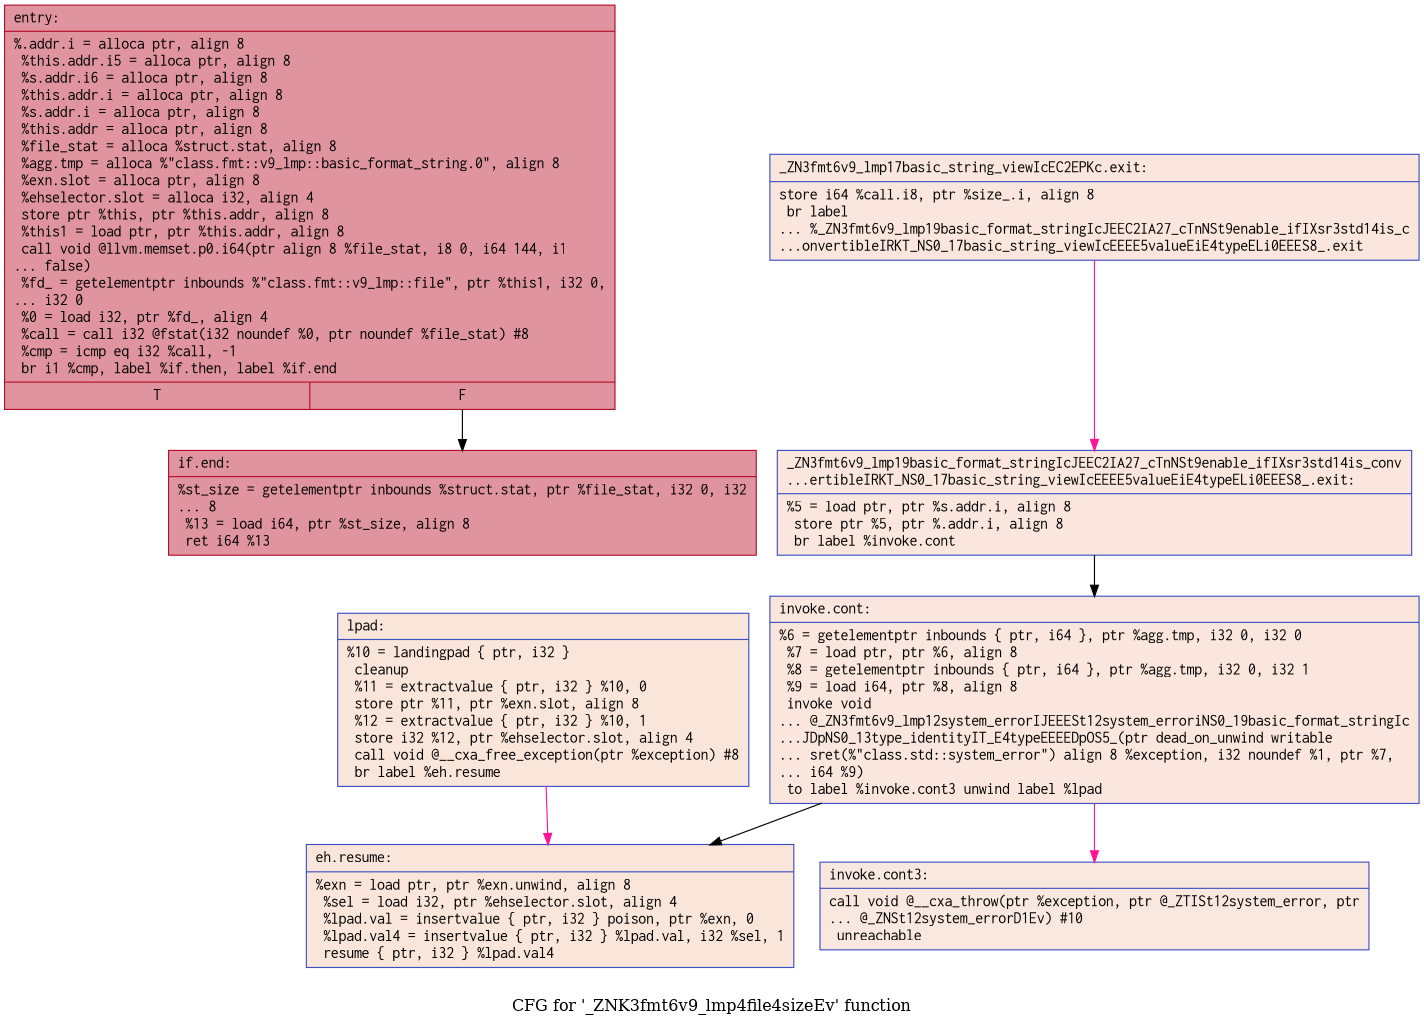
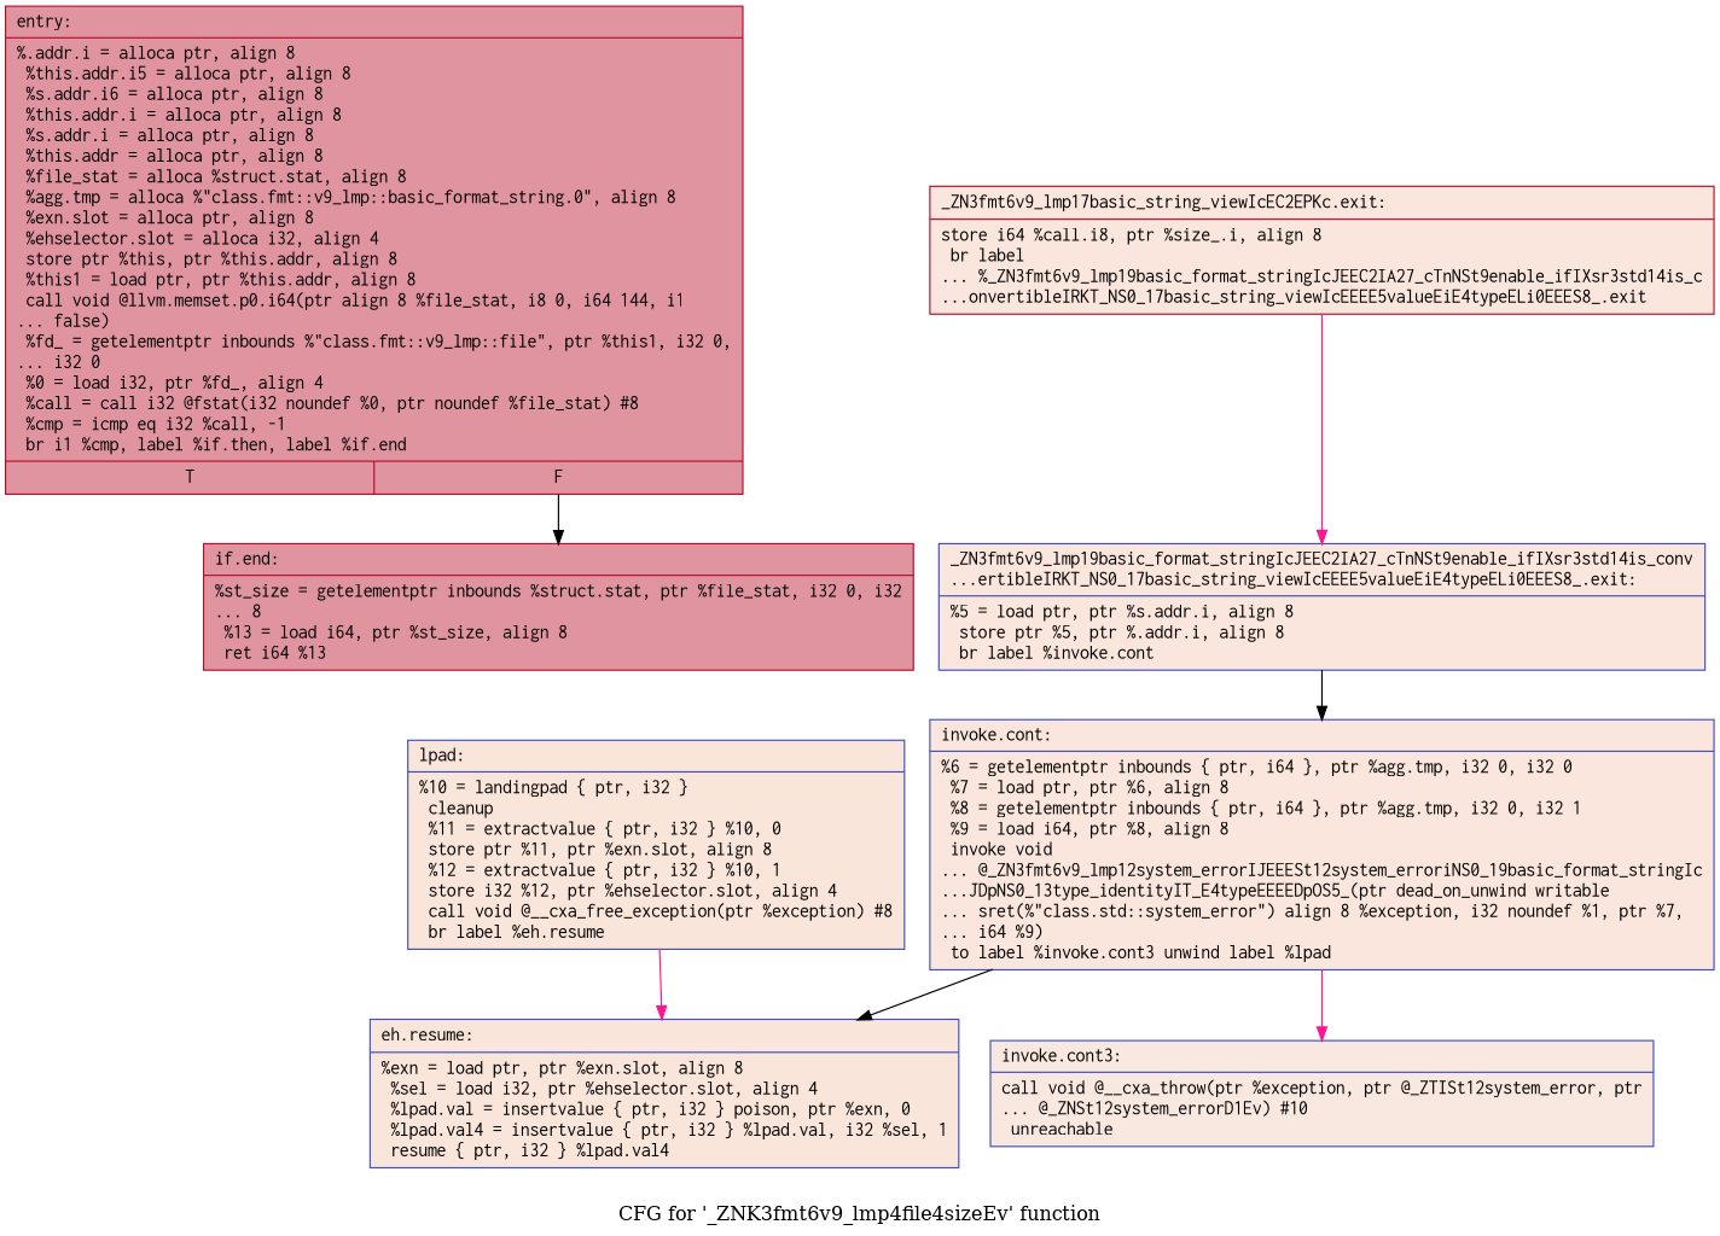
  digraph {
    label="CFG for '_ZNK3fmt6v9_lmp4file4sizeEv' function"
    node [color="#3d50c3ff" fillcolor="#f3c7b170" fontname=Courier shape=record style=filled]
    edge [color=black]
    n1 [color="#b70d28ff" fillcolor="#b70d2870" label="{entry:\l|  %.addr.i = alloca ptr, align 8\l  %this.addr.i5 = alloca ptr, align 8\l  %s.addr.i6 = alloca ptr, align 8\l  %this.addr.i = alloca ptr, align 8\l  %s.addr.i = alloca ptr, align 8\l  %this.addr = alloca ptr, align 8\l  %file_stat = alloca %struct.stat, align 8\l  %agg.tmp = alloca %\"class.fmt::v9_lmp::basic_format_string.0\", align 8\l  %exn.slot = alloca ptr, align 8\l  %ehselector.slot = alloca i32, align 4\l  store ptr %this, ptr %this.addr, align 8\l  %this1 = load ptr, ptr %this.addr, align 8\l  call void @llvm.memset.p0.i64(ptr align 8 %file_stat, i8 0, i64 144, i1\l... false)\l  %fd_ = getelementptr inbounds %\"class.fmt::v9_lmp::file\", ptr %this1, i32 0,\l... i32 0\l  %0 = load i32, ptr %fd_, align 4\l  %call = call i32 @fstat(i32 noundef %0, ptr noundef %file_stat) #8\l  %cmp = icmp eq i32 %call, -1\l  br i1 %cmp, label %if.then, label %if.end\l|{<s0>T|<s1>F}}"]
    n2 [color="#b70d28ff" fillcolor="#b70d2870" label="{if.end:\l|  %st_size = getelementptr inbounds %struct.stat, ptr %file_stat, i32 0, i32\l... 8\l  %13 = load i64, ptr %st_size, align 8\l  ret i64 %13\l}"]
-   n3 [label="{_ZN3fmt6v9_lmp17basic_string_viewIcEC2EPKc.exit:\l|  store i64 %call.i8, ptr %size_.i, align 8\l  br label\l... %_ZN3fmt6v9_lmp19basic_format_stringIcJEEC2IA27_cTnNSt9enable_ifIXsr3std14is_c\l...onvertibleIRKT_NS0_17basic_string_viewIcEEEE5valueEiE4typeELi0EEES8_.exit\l}"]
+   n3 [color="#b70d28ff" label="{_ZN3fmt6v9_lmp17basic_string_viewIcEC2EPKc.exit:\l|  store i64 %call.i8, ptr %size_.i, align 8\l  br label\l... %_ZN3fmt6v9_lmp19basic_format_stringIcJEEC2IA27_cTnNSt9enable_ifIXsr3std14is_c\l...onvertibleIRKT_NS0_17basic_string_viewIcEEEE5valueEiE4typeELi0EEES8_.exit\l}"]
    n4 [label="{_ZN3fmt6v9_lmp19basic_format_stringIcJEEC2IA27_cTnNSt9enable_ifIXsr3std14is_conv\l...ertibleIRKT_NS0_17basic_string_viewIcEEEE5valueEiE4typeELi0EEES8_.exit:\l|  %5 = load ptr, ptr %s.addr.i, align 8\l  store ptr %5, ptr %.addr.i, align 8\l  br label %invoke.cont\l}"]
    n5 [fillcolor="#f4c5ad70" label="{lpad:\l|  %10 = landingpad \{ ptr, i32 \}\l          cleanup\l  %11 = extractvalue \{ ptr, i32 \} %10, 0\l  store ptr %11, ptr %exn.slot, align 8\l  %12 = extractvalue \{ ptr, i32 \} %10, 1\l  store i32 %12, ptr %ehselector.slot, align 4\l  call void @__cxa_free_exception(ptr %exception) #8\l  br label %eh.resume\l}"]
-   n6 [fillcolor="#f4c5ad70" label="{eh.resume:\l|  %exn = load ptr, ptr %exn.unwind, align 8\l  %sel = load i32, ptr %ehselector.slot, align 4\l  %lpad.val = insertvalue \{ ptr, i32 \} poison, ptr %exn, 0\l  %lpad.val4 = insertvalue \{ ptr, i32 \} %lpad.val, i32 %sel, 1\l  resume \{ ptr, i32 \} %lpad.val4\l}"]
+   n6 [fillcolor="#f4c5ad70" label="{eh.resume:\l|  %exn = load ptr, ptr %exn.slot, align 8\l  %sel = load i32, ptr %ehselector.slot, align 4\l  %lpad.val = insertvalue \{ ptr, i32 \} poison, ptr %exn, 0\l  %lpad.val4 = insertvalue \{ ptr, i32 \} %lpad.val, i32 %sel, 1\l  resume \{ ptr, i32 \} %lpad.val4\l}"]
    n7 [label="{invoke.cont:\l|  %6 = getelementptr inbounds \{ ptr, i64 \}, ptr %agg.tmp, i32 0, i32 0\l  %7 = load ptr, ptr %6, align 8\l  %8 = getelementptr inbounds \{ ptr, i64 \}, ptr %agg.tmp, i32 0, i32 1\l  %9 = load i64, ptr %8, align 8\l  invoke void\l... @_ZN3fmt6v9_lmp12system_errorIJEEESt12system_erroriNS0_19basic_format_stringIc\l...JDpNS0_13type_identityIT_E4typeEEEEDpOS5_(ptr dead_on_unwind writable\l... sret(%\"class.std::system_error\") align 8 %exception, i32 noundef %1, ptr %7,\l... i64 %9)\l          to label %invoke.cont3 unwind label %lpad\l}"]
    n8 [fillcolor="#f1ccb870" label="{invoke.cont3:\l|  call void @__cxa_throw(ptr %exception, ptr @_ZTISt12system_error, ptr\l... @_ZNSt12system_errorD1Ev) #10\l  unreachable\l}"]
    n1 -> n2 [tailport=s1]
    n3 -> n4 [color=deeppink]
    n4 -> n7
    n5 -> n6 [color=deeppink]
    n7 -> n6
    n7 -> n8 [color=deeppink]
  }
